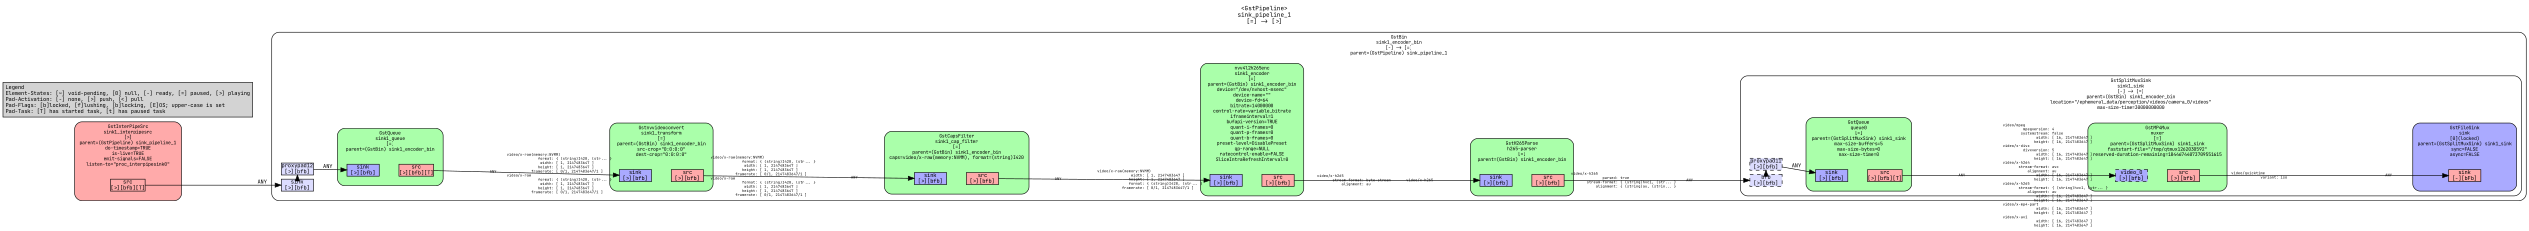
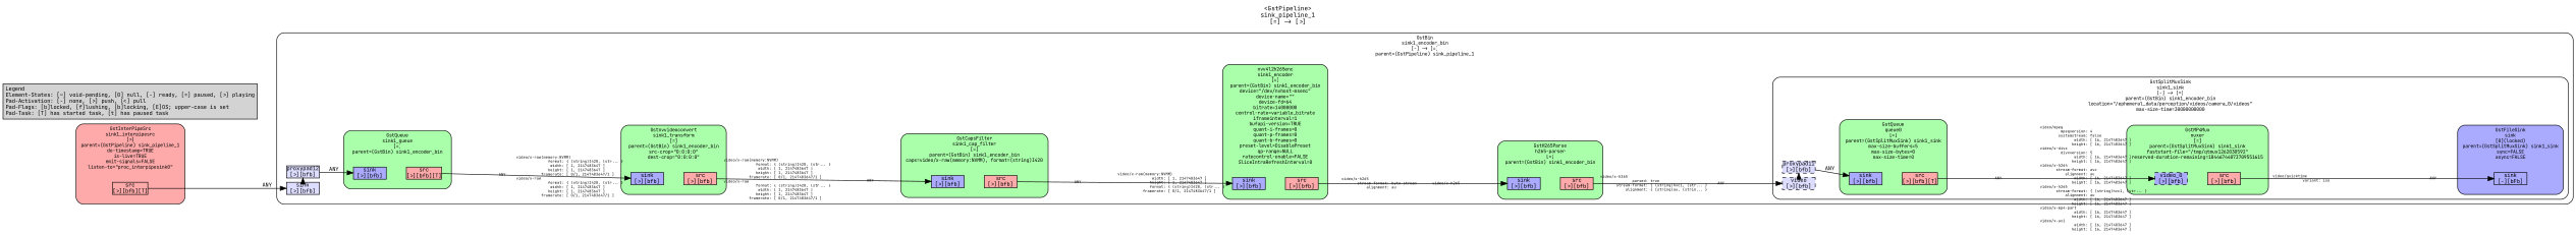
  digraph {
    fontname="JetBrains Mono"
    fontsize=10
    label="<GstPipeline>\nsink_pipeline_1\n[=] -> [>]"
    labelloc=t
    nodesep=.1
    rankdir=LR
    ranksep=.2
    node [color=black fillcolor="#ffaaaa" fontname="JetBrains Mono" fontsize=9 margin="0.0,0.0" shape=box style="filled,solid"]
    edge [fontname="JetBrains Mono" fontsize=9 labelfontsize=6]
    n1 [height=0.2 label="src\n[>][bfb][T]"]
    n2 [fillcolor="#ddddff" height=0.2 label="sink\n[>][bfb]"]
    n3 [fillcolor="#ddddff" height=0.2 label="proxypad12\n[>][bfb]"]
    n4 [fillcolor="#aaaaff" height=0.2 label="video_0\n[>][bfb]" style="filled,dashed"]
    n5 [height=0.2 label="src\n[>][bfb]"]
    n6 [fillcolor="#ddddff" height=0.2 label="proxypad11\n[>][bfb]" style="filled,dashed"]
-   n7 [fillcolor="#ddddff" height=0.2 label="bfb\n[>][bfb]" style="filled,dashed"]
-   n8 [height=0.2 label="sink\n[-][bFb]"]
+   n7 [fillcolor="#ddddff" height=0.2 label="video\n[>][bfb]" style="filled,dashed"]
+   n8 [fillcolor="#aaaaff" height=0.2 label="sink\n[-][bFb]"]
    n9 [fillcolor="#aaaaff" height=0.2 label="sink\n[>][bfb]"]
    n10 [height=0.2 label="src\n[>][bfb][T]"]
    n11 [height=0.2 label="src\n[>][bfb]"]
    n12 [fillcolor="#aaaaff" height=0.2 label="sink\n[>][bfb]"]
    n13 [fillcolor="#aaaaff" height=0.2 label="sink\n[>][bfb]"]
    n14 [height=0.2 label="src\n[>][bfb][T]"]
    n15 [fillcolor="#aaaaff" height=0.2 label="sink\n[>][bfb]"]
    n16 [height=0.2 label="src\n[>][bfb]"]
    n17 [fillcolor="#aaaaff" height=0.2 label="sink\n[>][bfb]"]
    n18 [height=0.2 label="src\n[>][bfb]"]
    n19 [fillcolor="#aaaaff" height=0.2 label="sink\n[>][bfb]"]
    n20 [height=0.2 label="src\n[>][bfb]"]
    n21 [label="Legend\lElement-States: [~] void-pending, [0] null, [-] ready, [=] paused, [>] playing\lPad-Activation: [-] none, [>] push, [<] pull\lPad-Flags: [b]locked, [f]lushing, [b]locking, [E]OS; upper-case is set\lPad-Task: [T] has started task, [t] has paused task\l" margin="0.05,0.05" style=filled color="" fillcolor=""]
    subgraph cluster_1 {
      color=black
      fillcolor="#ffaaaa"
      fontsize=8
      label="GstInterPipeSrc\nsink1_interpipesrc\n[>]\nparent=(GstPipeline) sink_pipeline_1\ndo-timestamp=TRUE\nis-live=TRUE\nemit-signals=FALSE\nlisten-to=\"proc_interpipesink0\""
      style="filled,rounded"
      subgraph cluster_2 {
        color=black
        fillcolor="#ffaaaa"
        fontsize=8
        label=""
        style=invis
        n1
      }
    }
    subgraph cluster_3 {
      color=black
      fillcolor="#ffffff"
      fontsize=8
      label="GstBin\nsink1_encoder_bin\n[-] -> [=]\nparent=(GstPipeline) sink_pipeline_1"
      style="filled,rounded"
      subgraph cluster_4 {
        color=black
        fillcolor="#ffffff"
        fontsize=8
        label=""
        style=invis
        n2
        n3
      }
      subgraph cluster_5 {
        color=black
        fillcolor="#ffffff"
        fontsize=8
        label="GstSplitMuxSink\nsink1_sink\n[-] -> [=]\nparent=(GstBin) sink1_encoder_bin\nlocation=\"/ephemeral_data/perception/videos/camera_0/videos\"\nmax-size-time=30000000000"
        style="filled,rounded"
        subgraph cluster_6 {
          color=black
          fillcolor="#aaffaa"
          fontsize=8
          label="GstMP4Mux\nmuxer\n[=]\nparent=(GstSplitMuxSink) sink1_sink\nfaststart-file=\"/tmp/qtmux1262030592\"\nreserved-duration-remaining=18446744073709551615"
          style="filled,rounded"
          subgraph cluster_7 {
            color=black
            fillcolor="#aaffaa"
            fontsize=8
            label=""
            style=invis
            n4
          }
          subgraph cluster_8 {
            color=black
            fillcolor="#aaffaa"
            fontsize=8
            label=""
            style=invis
            n5
          }
        }
        subgraph cluster_9 {
          color=black
          fillcolor="#ffffff"
          fontsize=8
          label=""
          style=invis
          n6
          n7
        }
        subgraph cluster_10 {
          color=black
          fillcolor="#aaaaff"
          fontsize=8
          label="GstFileSink\nsink\n[0](locked)\nparent=(GstSplitMuxSink) sink1_sink\nsync=FALSE\nasync=FALSE"
          style="filled,rounded"
          subgraph cluster_11 {
            color=black
            fillcolor="#aaaaff"
            fontsize=8
            label=""
            style=invis
            n8
          }
        }
        subgraph cluster_12 {
          color=black
          fillcolor="#aaffaa"
          fontsize=8
          label="GstQueue\nqueue0\n[=]\nparent=(GstSplitMuxSink) sink1_sink\nmax-size-buffers=5\nmax-size-bytes=0\nmax-size-time=0"
          style="filled,rounded"
          subgraph cluster_13 {
            color=black
            fillcolor="#aaffaa"
            fontsize=8
            label=""
            style=invis
            n9
          }
          subgraph cluster_14 {
            color=black
            fillcolor="#aaffaa"
            fontsize=8
            label=""
            style=invis
            n10
          }
        }
      }
      subgraph cluster_15 {
        color=black
        fillcolor="#aaffaa"
        fontsize=8
        label="nvv4l2h265enc\nsink1_encoder\n[=]\nparent=(GstBin) sink1_encoder_bin\ndevice=\"/dev/nvhost-msenc\"\ndevice-name=\"\"\ndevice-fd=64\nbitrate=14000000\ncontrol-rate=variable_bitrate\niframeinterval=1\nbufapi-version=TRUE\nquant-i-frames=0\nquant-p-frames=0\nquant-b-frames=0\npreset-level=DisablePreset\nqp-range=NULL\nratecontrol-enable=FALSE\nSliceIntraRefreshInterval=0"
        style="filled,rounded"
        subgraph cluster_16 {
          color=black
          fillcolor="#aaffaa"
          fontsize=8
          label=""
          style=invis
          n11
        }
        subgraph cluster_17 {
          color=black
          fillcolor="#aaffaa"
          fontsize=8
          label=""
          style=invis
          n12
        }
      }
      subgraph cluster_18 {
        color=black
        fillcolor="#aaffaa"
        fontsize=8
        label="GstQueue\nsink1_queue\n[=]\nparent=(GstBin) sink1_encoder_bin"
        style="filled,rounded"
        subgraph cluster_19 {
          color=black
          fillcolor="#aaffaa"
          fontsize=8
          label=""
          style=invis
          n13
        }
        subgraph cluster_20 {
          color=black
          fillcolor="#aaffaa"
          fontsize=8
          label=""
          style=invis
          n14
        }
      }
      subgraph cluster_21 {
        color=black
        fillcolor="#aaffaa"
        fontsize=8
        label="GstCapsFilter\nsink1_cap_filter\n[=]\nparent=(GstBin) sink1_encoder_bin\ncaps=video/x-raw(memory:NVMM), format=(string)I420"
        style="filled,rounded"
        subgraph cluster_22 {
          color=black
          fillcolor="#aaffaa"
          fontsize=8
          label=""
          style=invis
          n15
        }
        subgraph cluster_23 {
          color=black
          fillcolor="#aaffaa"
          fontsize=8
          label=""
          style=invis
          n16
        }
      }
      subgraph cluster_24 {
        color=black
        fillcolor="#aaffaa"
        fontsize=8
        label="GstH265Parse\nh265-parser\n[=]\nparent=(GstBin) sink1_encoder_bin"
        style="filled,rounded"
        subgraph cluster_25 {
          color=black
          fillcolor="#aaffaa"
          fontsize=8
          label=""
          style=invis
          n17
        }
        subgraph cluster_26 {
          color=black
          fillcolor="#aaffaa"
          fontsize=8
          label=""
          style=invis
          n18
        }
      }
      subgraph cluster_27 {
        color=black
        fillcolor="#aaffaa"
        fontsize=8
        label="Gstnvvideoconvert\nsink1_transform\n[=]\nparent=(GstBin) sink1_encoder_bin\nsrc-crop=\"0:0:0:0\"\ndest-crop=\"0:0:0:0\""
        style="filled,rounded"
        subgraph cluster_28 {
          color=black
          fillcolor="#aaffaa"
          fontsize=8
          label=""
          style=invis
          n19
        }
        subgraph cluster_29 {
          color=black
          fillcolor="#aaffaa"
          fontsize=8
          label=""
          style=invis
          n20
        }
      }
    }
    n1 -> n2 [label=ANY]
    n2 -> n3 [minlen=0 style=dashed]
    n3 -> n13 [label=ANY]
    n4 -> n5 [style=invis]
    n5 -> n8 [headlabel=ANY label="                                                  " labelangle=0 labeldistance=10 taillabel="video/quicktime\l             variant: iso\l"]
    n6 -> n9 [label=ANY]
    n7 -> n6 [minlen=0 style=solid]
    n9 -> n10 [style=invis]
    n10 -> n4 [headlabel="video/mpeg\l         mpegversion: 4\l        systemstream: false\l               width: [ 16, 2147483647 ]\l              height: [ 16, 2147483647 ]\lvideo/x-divx\l         divxversion: 5\l               width: [ 16, 2147483647 ]\l              height: [ 16, 2147483647 ]\lvideo/x-h264\l       stream-format: avc\l           alignment: au\l               width: [ 16, 2147483647 ]\l              height: [ 16, 2147483647 ]\lvideo/x-h265\l       stream-format: { (string)hvc1, (str... }\l           alignment: au\l               width: [ 16, 2147483647 ]\l              height: [ 16, 2147483647 ]\lvideo/x-mp4-part\l               width: [ 16, 2147483647 ]\l              height: [ 16, 2147483647 ]\lvideo/x-av1\l               width: [ 16, 2147483647 ]\l              height: [ 16, 2147483647 ]\l" label="                                                  " labelangle=0 labeldistance=10 taillabel=ANY]
    n11 -> n17 [headlabel="video/x-h265\l" label="                                                  " labelangle=0 labeldistance=10 taillabel="video/x-h265\l       stream-format: byte-stream\l           alignment: au\l"]
    n12 -> n11 [style=invis]
    n13 -> n14 [style=invis]
    n14 -> n19 [headlabel="video/x-raw(memory:NVMM)\l              format: { (string)I420, (str... }\l               width: [ 1, 2147483647 ]\l              height: [ 1, 2147483647 ]\l           framerate: [ 0/1, 2147483647/1 ]\lvideo/x-raw\l              format: { (string)I420, (str... }\l               width: [ 1, 2147483647 ]\l              height: [ 1, 2147483647 ]\l           framerate: [ 0/1, 2147483647/1 ]\l" label="                                                  " labelangle=0 labeldistance=10 taillabel=ANY]
    n15 -> n16 [style=invis]
    n16 -> n12 [headlabel="video/x-raw(memory:NVMM)\l               width: [ 1, 2147483647 ]\l              height: [ 1, 2147483647 ]\l              format: { (string)I420, (str... }\l           framerate: [ 0/1, 2147483647/1 ]\l" label="                                                  " labelangle=0 labeldistance=10 taillabel=ANY]
    n17 -> n18 [style=invis]
    n18 -> n7 [headlabel=ANY label="                                                  " labelangle=0 labeldistance=10 taillabel="video/x-h265\l              parsed: true\l       stream-format: { (string)hvc1, (str... }\l           alignment: { (string)au, (strin... }\l"]
    n19 -> n20 [style=invis]
    n20 -> n15 [headlabel=ANY label="                                                  " labelangle=0 labeldistance=10 taillabel="video/x-raw(memory:NVMM)\l              format: { (string)I420, (str... }\l               width: [ 1, 2147483647 ]\l              height: [ 1, 2147483647 ]\l           framerate: [ 0/1, 2147483647/1 ]\lvideo/x-raw\l              format: { (string)I420, (str... }\l               width: [ 1, 2147483647 ]\l              height: [ 1, 2147483647 ]\l           framerate: [ 0/1, 2147483647/1 ]\l"]
  }
